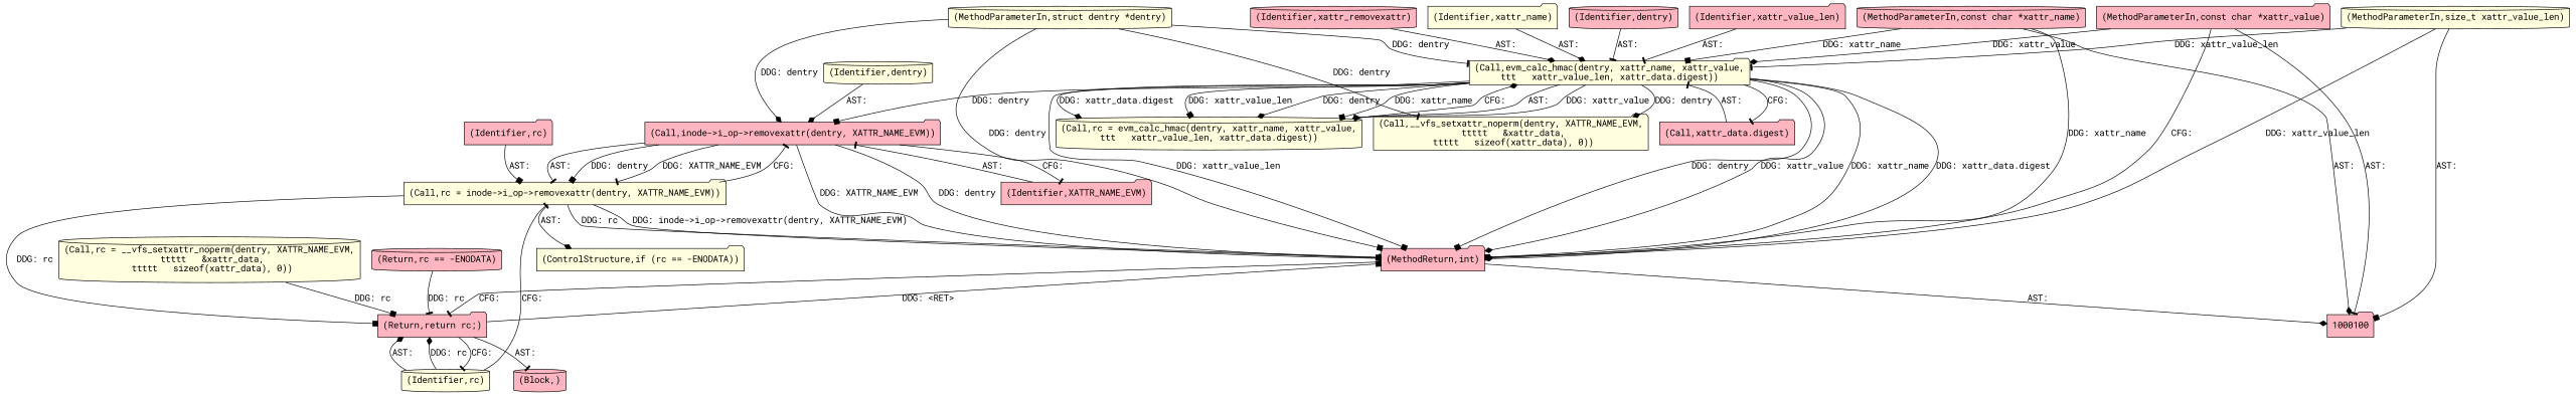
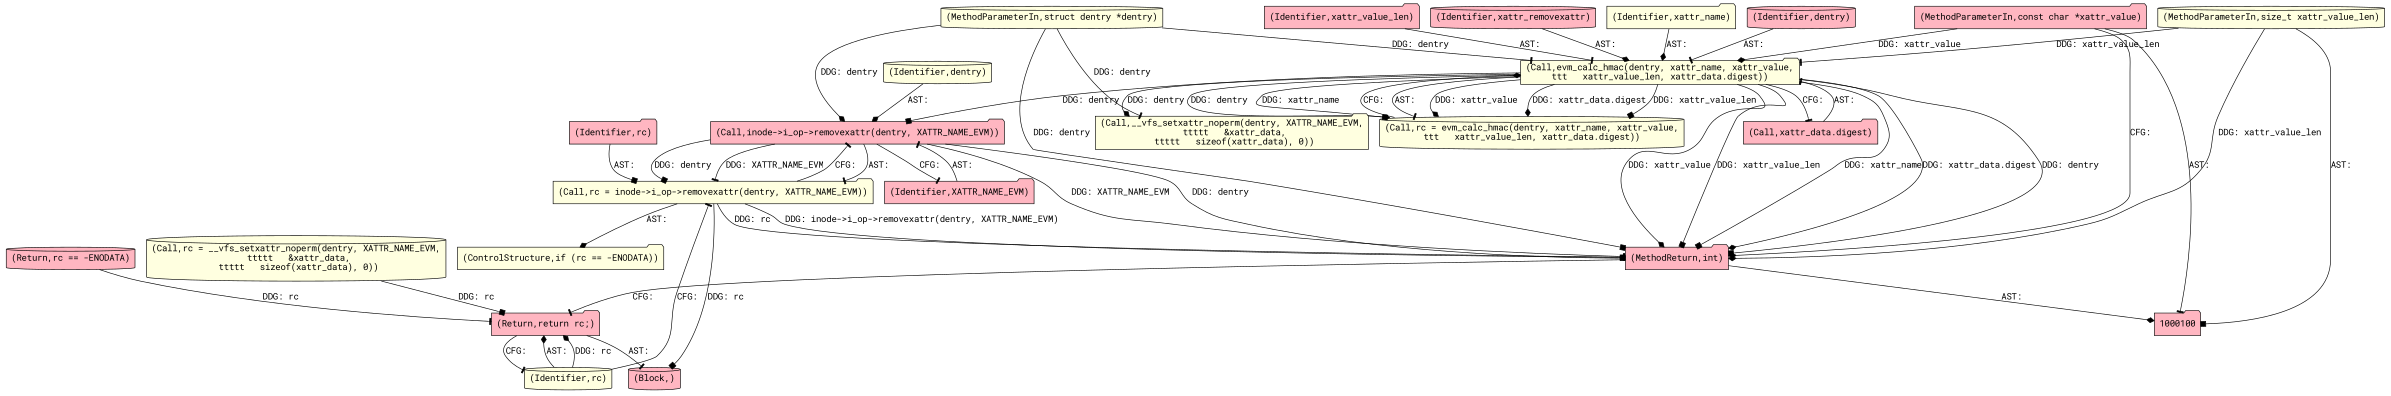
  digraph {
    fontname="Roboto Mono"
    node [fillcolor=lightpink fontname="Roboto Mono" shape=folder style=filled]
    edge [arrowhead=tee fontname="Roboto Mono"]
    n1 [label="(Call,inode->i_op->removexattr(dentry, XATTR_NAME_EVM))"]
    n2 [fillcolor=lightyellow label="(Call,rc = inode->i_op->removexattr(dentry, XATTR_NAME_EVM))"]
    n3 [label="(Identifier,XATTR_NAME_EVM)"]
    n4 [label="(MethodReturn,int)"]
    n5 [label="(Return,return rc;)"]
    n6 [fillcolor=lightyellow label="(ControlStructure,if (rc == -ENODATA))"]
    1000100
    n8 [fillcolor=lightyellow label="(Call,evm_calc_hmac(dentry, xattr_name, xattr_value,\n\t\t\t   xattr_value_len, xattr_data.digest))"]
    n9 [fillcolor=lightyellow label="(Call,rc = evm_calc_hmac(dentry, xattr_name, xattr_value,\n\t\t\t   xattr_value_len, xattr_data.digest))" shape=cylinder]
    n10 [label="(Call,xattr_data.digest)"]
    n11 [fillcolor=lightyellow label="(Call,__vfs_setxattr_noperm(dentry, XATTR_NAME_EVM,\n \t\t\t\t\t   &xattr_data,\n \t\t\t\t\t   sizeof(xattr_data), 0))"]
    n12 [fillcolor=lightyellow label="(MethodParameterIn,struct dentry *dentry)" shape=cylinder]
-   n13 [label="(MethodParameterIn,const char *xattr_name)" shape=cylinder]
    n14 [label="(MethodParameterIn,const char *xattr_value)"]
    n15 [fillcolor=lightyellow label="(MethodParameterIn,size_t xattr_value_len)" shape=cylinder]
    n16 [fillcolor=lightyellow label="(Identifier,rc)" shape=cylinder]
    n17 [label="(Block,)" shape=cylinder]
    n18 [label="(Identifier,dentry)" shape=cylinder]
    n19 [label="(Identifier,xattr_value_len)"]
    n20 [fillcolor=lightyellow label="(Call,rc = __vfs_setxattr_noperm(dentry, XATTR_NAME_EVM,\n \t\t\t\t\t   &xattr_data,\n \t\t\t\t\t   sizeof(xattr_data), 0))" shape=cylinder]
    n21 [fillcolor=lightyellow label="(Identifier,dentry)" shape=cylinder]
    n22 [label="(Return,rc == -ENODATA)" shape=cylinder]
    n23 [label="(Identifier,xattr_removexattr)" shape=cylinder]
    n24 [label="(Identifier,rc)"]
    n25 [fillcolor=lightyellow label="(Identifier,xattr_name)"]
    n1 -> n2 [label="AST: "]
    n1 -> n2 [arrowhead=box label="DDG: dentry"]
    n1 -> n2 [label="DDG: XATTR_NAME_EVM"]
    n1 -> n3 [label="CFG: "]
    n1 -> n4 [label="DDG: XATTR_NAME_EVM"]
    n1 -> n4 [arrowhead=box label="DDG: dentry"]
    n2 -> n1 [label="CFG: "]
    n2 -> n4 [label="DDG: rc"]
    n2 -> n4 [arrowhead=box label="DDG: inode->i_op->removexattr(dentry, XATTR_NAME_EVM)"]
-   n2 -> n5 [arrowhead=box label="DDG: rc"]
+   n2 -> n17 [arrowhead=box label="DDG: rc"]
    n2 -> n6 [arrowhead=diamond label="AST: "]
    n3 -> n1 [label="AST: "]
    n4 -> n5 [label="CFG: "]
    n4 -> 1000100 [arrowhead=diamond label="AST: "]
-   n5 -> n4 [arrowhead=box label="DDG: <RET>"]
    n5 -> n16 [label="CFG: "]
    n5 -> n17 [label="AST: "]
    n8 -> n1 [arrowhead=box label="DDG: dentry"]
    n8 -> n4 [arrowhead=box label="DDG: xattr_name"]
    n8 -> n4 [arrowhead=diamond label="DDG: xattr_data.digest"]
    n8 -> n4 [arrowhead=box label="DDG: xattr_value_len"]
    n8 -> n4 [arrowhead=box label="DDG: dentry"]
    n8 -> n4 [arrowhead=diamond label="DDG: xattr_value"]
    n8 -> n9 [label="AST: "]
    n8 -> n9 [arrowhead=diamond label="DDG: xattr_value"]
    n8 -> n9 [arrowhead=diamond label="DDG: xattr_data.digest"]
    n8 -> n9 [arrowhead=box label="DDG: xattr_value_len"]
    n8 -> n9 [arrowhead=diamond label="DDG: dentry"]
    n8 -> n9 [arrowhead=box label="DDG: xattr_name"]
    n8 -> n10 [label="CFG: "]
    n8 -> n11 [arrowhead=diamond label="DDG: dentry"]
    n9 -> n8 [arrowhead=diamond label="CFG: "]
    n10 -> n8 [label="AST: "]
    n12 -> n1 [arrowhead=diamond label="DDG: dentry"]
    n12 -> n4 [arrowhead=box label="DDG: dentry"]
    n12 -> n8 [label="DDG: dentry"]
    n12 -> n11 [label="DDG: dentry"]
-   n13 -> n4 [arrowhead=box label="DDG: xattr_name"]
-   n13 -> 1000100 [arrowhead=diamond label="AST: "]
-   n13 -> n8 [arrowhead=box label="DDG: xattr_name"]
    n14 -> n4 [arrowhead=diamond label="CFG: "]
    n14 -> 1000100 [label="AST: "]
    n14 -> n8 [arrowhead=diamond label="DDG: xattr_value"]
    n15 -> n4 [arrowhead=diamond label="DDG: xattr_value_len"]
    n15 -> 1000100 [arrowhead=box label="AST: "]
    n15 -> n8 [label="DDG: xattr_value_len"]
    n16 -> n2 [label="CFG: "]
    n16 -> n5 [arrowhead=diamond label="AST: "]
    n16 -> n5 [arrowhead=diamond label="DDG: rc"]
    n18 -> n8 [label="AST: "]
    n19 -> n8 [label="AST: "]
    n20 -> n5 [arrowhead=box label="DDG: rc"]
    n21 -> n1 [arrowhead=diamond label="AST: "]
    n22 -> n5 [label="DDG: rc"]
    n23 -> n8 [arrowhead=diamond label="AST: "]
    n24 -> n2 [arrowhead=box label="AST: "]
    n25 -> n8 [arrowhead=diamond label="AST: "]
  }
